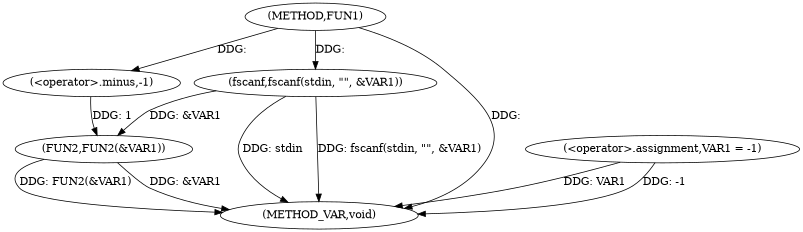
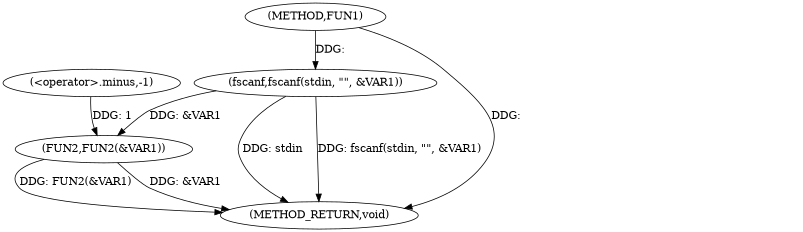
  digraph {
    n1 [label="(METHOD,FUN1)"]
    n2 [label="(<operator>.minus,-1)"]
    n3 [label="(fscanf,fscanf(stdin, \"\", &VAR1))"]
-   n4 [label="(METHOD_VAR,void)"]
-   n5 [label="(<operator>.assignment,VAR1 = -1)"]
+   n4 [label="(METHOD_RETURN,void)"]
    n6 [label="(FUN2,FUN2(&VAR1))"]
-   n1 -> n2 [label="DDG: "]
    n1 -> n3 [label="DDG: "]
    n1 -> n4 [label="DDG: "]
    n2 -> n6 [label="DDG: 1"]
    n3 -> n4 [label="DDG: stdin"]
    n3 -> n4 [label="DDG: fscanf(stdin, \"\", &VAR1)"]
    n3 -> n6 [label="DDG: &VAR1"]
-   n5 -> n4 [label="DDG: VAR1"]
-   n5 -> n4 [label="DDG: -1"]
    n6 -> n4 [label="DDG: FUN2(&VAR1)"]
    n6 -> n4 [label="DDG: &VAR1"]
  }
